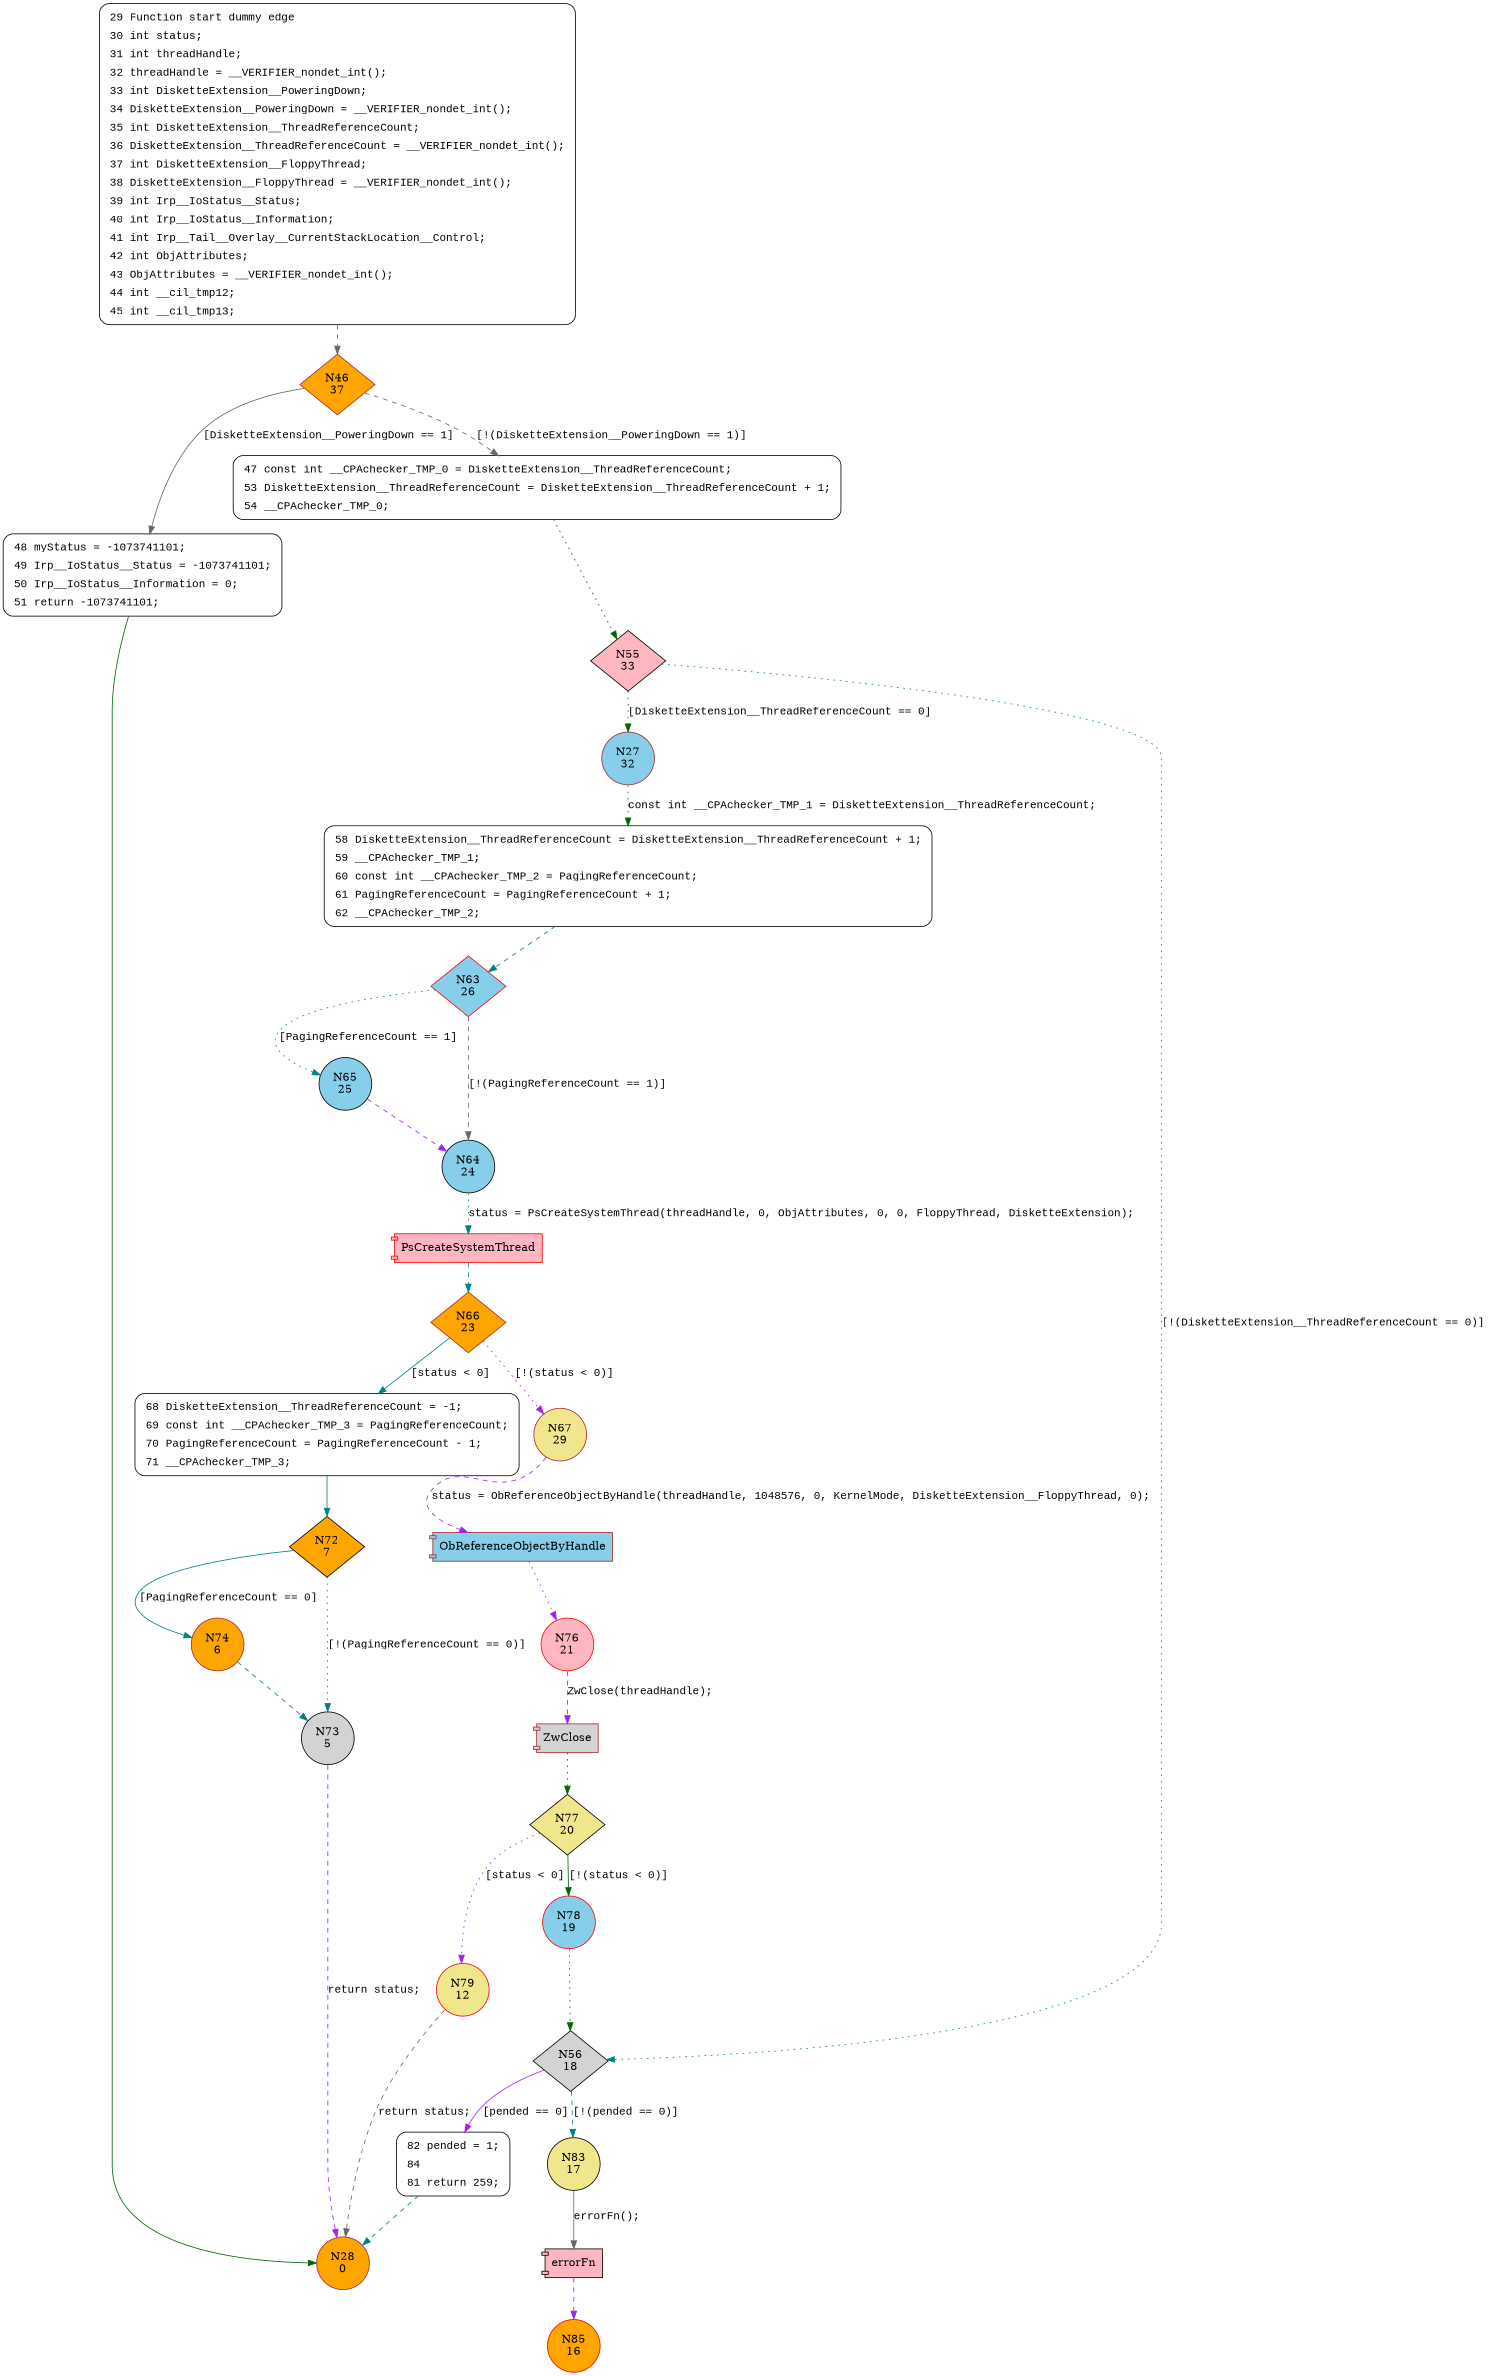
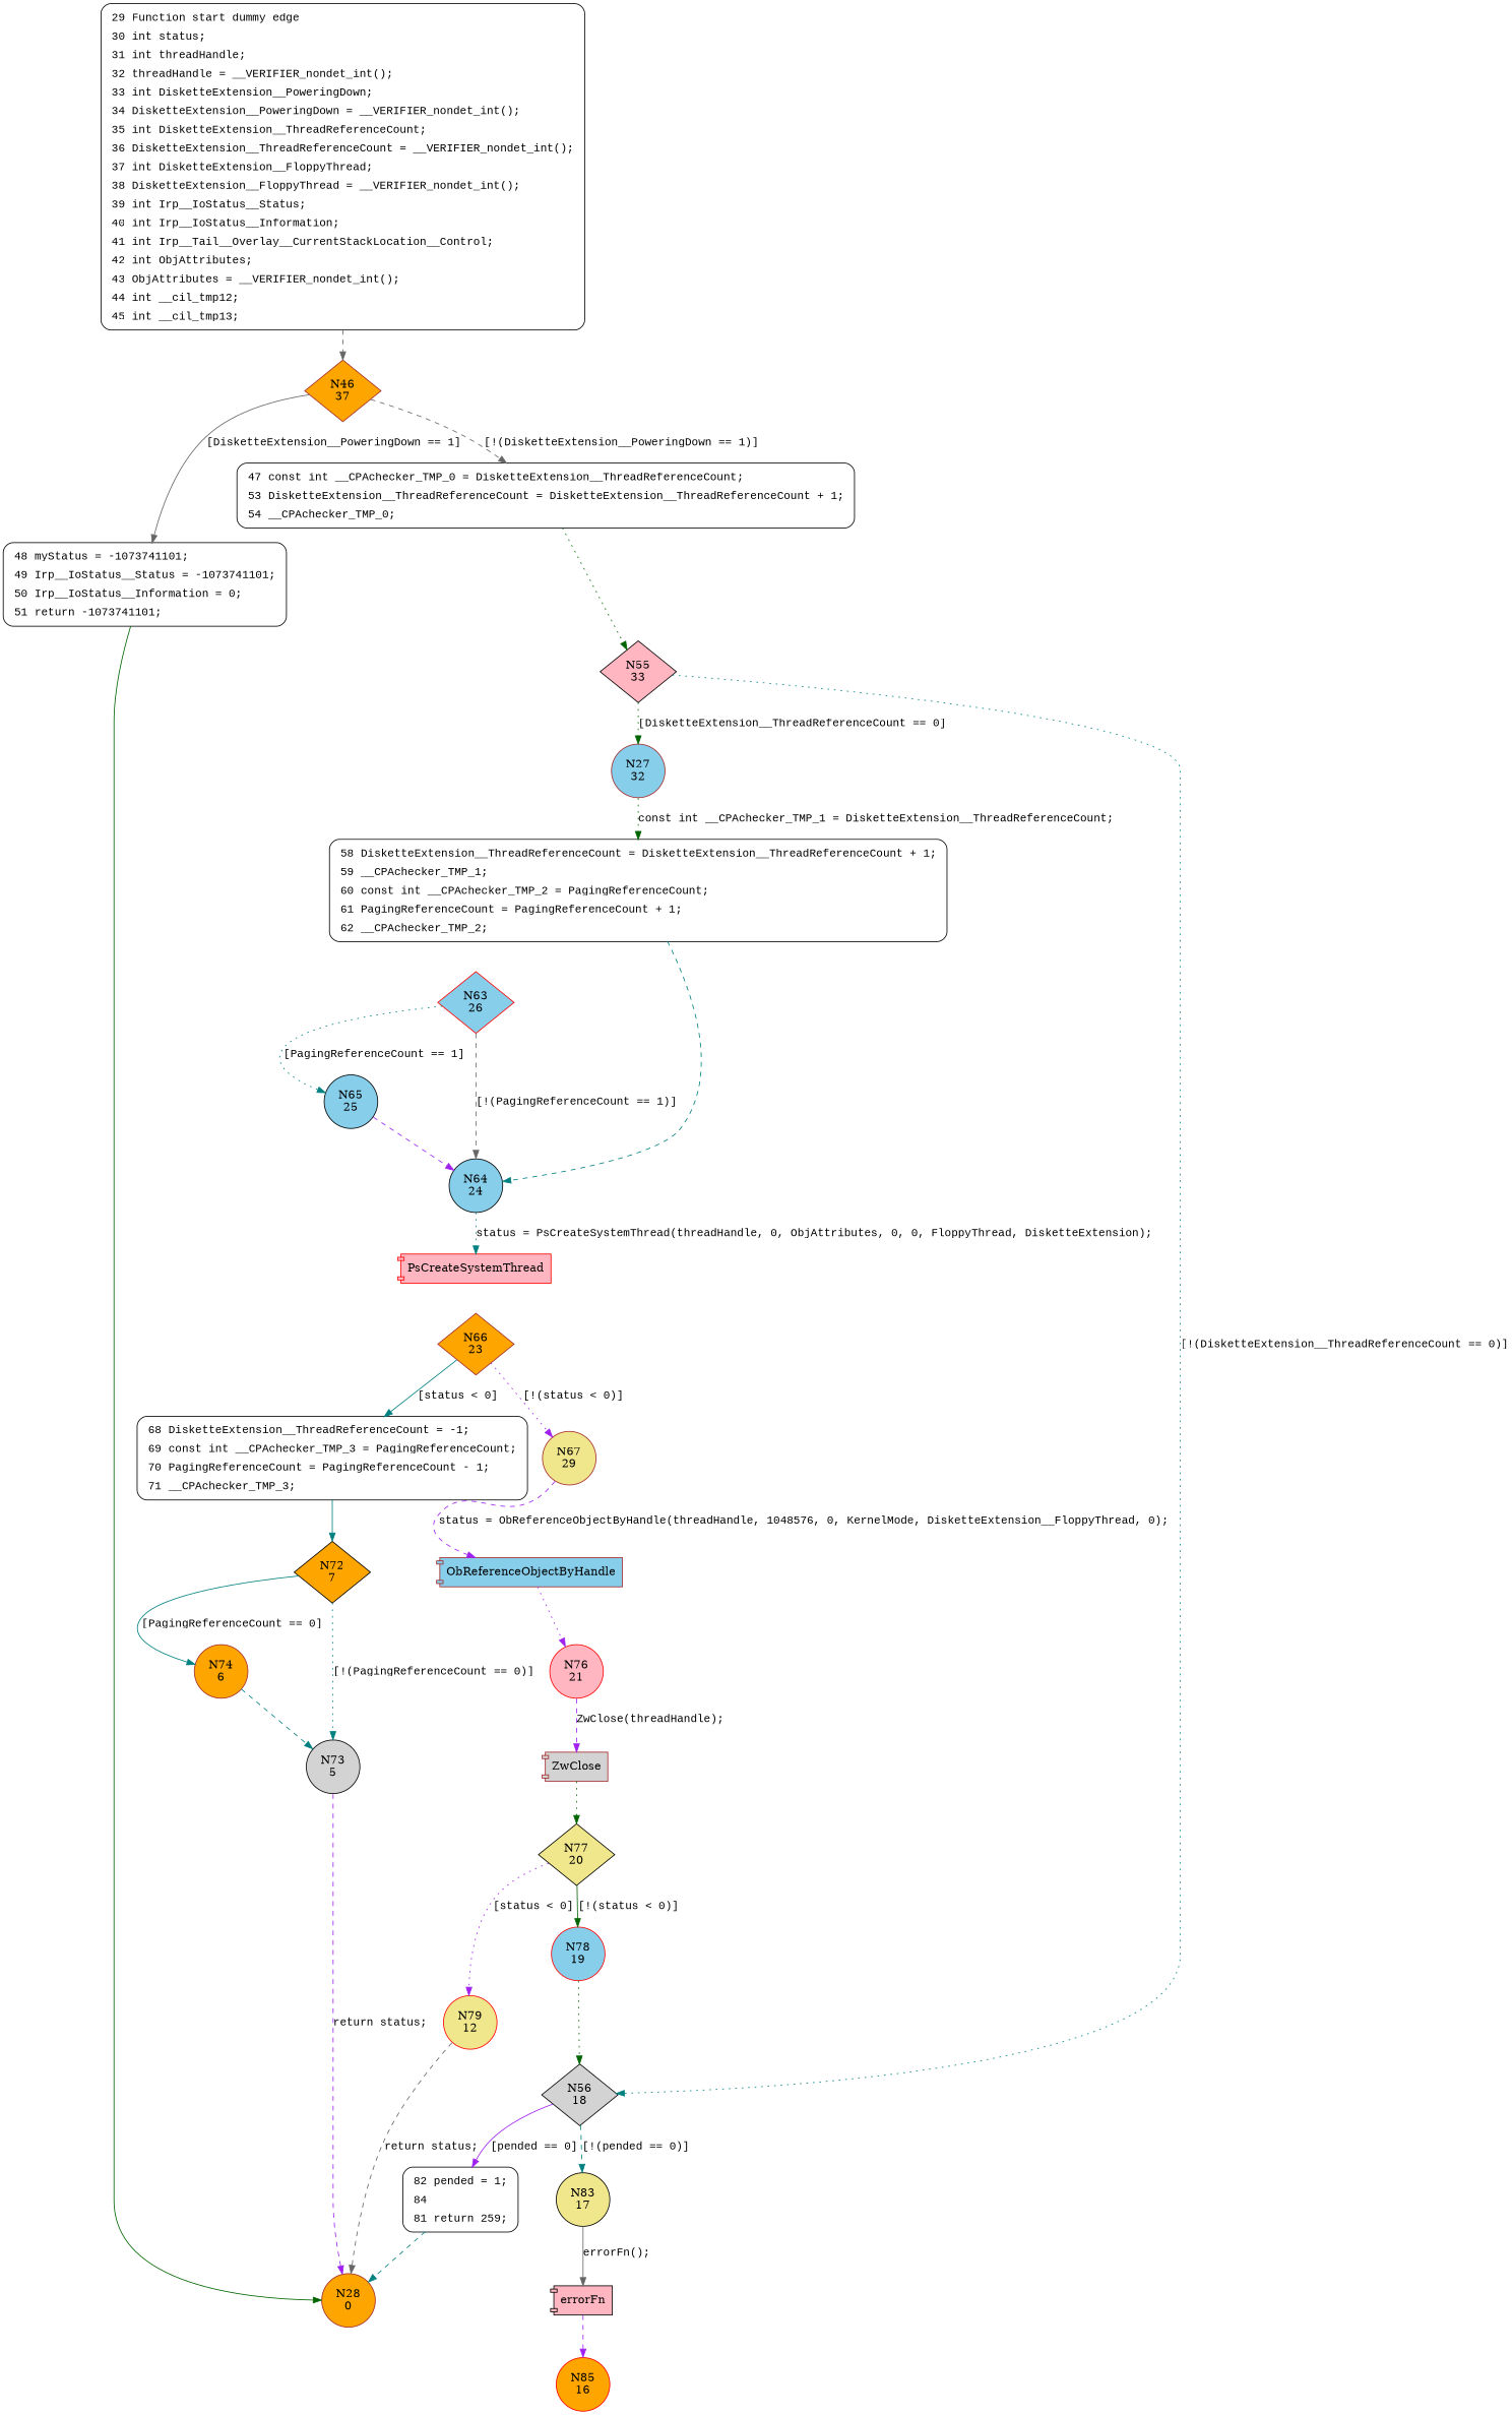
  digraph {
    node [color=black fillcolor=orange shape=circle style=filled]
    edge [color=teal fontname="Courier New" style=dashed]
    n1 [color=brown label="N46\n37" shape=diamond]
    n2 [fillcolor=white fontname="Courier New" label=<<table border="0" cellborder="0" cellpadding="3" bgcolor="white"><tr><td align="right">48</td><td align="left">myStatus = -1073741101;</td></tr><tr><td align="right">49</td><td align="left">Irp__IoStatus__Status = -1073741101;</td></tr><tr><td align="right">50</td><td align="left">Irp__IoStatus__Information = 0;</td></tr><tr><td align="right">51</td><td align="left">return -1073741101;</td></tr></table>> penwidth=1 shape=Mrecord style="filled,bold" color=""]
    n3 [fillcolor=white fontname="Courier New" label=<<table border="0" cellborder="0" cellpadding="3" bgcolor="white"><tr><td align="right">47</td><td align="left">const int __CPAchecker_TMP_0 = DisketteExtension__ThreadReferenceCount;</td></tr><tr><td align="right">53</td><td align="left">DisketteExtension__ThreadReferenceCount = DisketteExtension__ThreadReferenceCount + 1;</td></tr><tr><td align="right">54</td><td align="left">__CPAchecker_TMP_0;</td></tr></table>> penwidth=1 shape=Mrecord style="filled,bold" color=""]
    n4 [color=brown label="N28\n0"]
    n5 [fillcolor=lightpink label="N55\n33" shape=diamond]
    n6 [color=brown fillcolor=skyblue label="N27\n32"]
    n7 [fillcolor=lightgrey label="N56\n18" shape=diamond]
    n8 [fillcolor=white fontname="Courier New" label=<<table border="0" cellborder="0" cellpadding="3" bgcolor="white"><tr><td align="right">58</td><td align="left">DisketteExtension__ThreadReferenceCount = DisketteExtension__ThreadReferenceCount + 1;</td></tr><tr><td align="right">59</td><td align="left">__CPAchecker_TMP_1;</td></tr><tr><td align="right">60</td><td align="left">const int __CPAchecker_TMP_2 = PagingReferenceCount;</td></tr><tr><td align="right">61</td><td align="left">PagingReferenceCount = PagingReferenceCount + 1;</td></tr><tr><td align="right">62</td><td align="left">__CPAchecker_TMP_2;</td></tr></table>> penwidth=1 shape=Mrecord style="filled,bold" color=""]
    n9 [fillcolor=white fontname="Courier New" label=<<table border="0" cellborder="0" cellpadding="3" bgcolor="white"><tr><td align="right">82</td><td align="left">pended = 1;</td></tr><tr><td align="right">84</td><td align="left"></td></tr><tr><td align="right">81</td><td align="left">return 259;</td></tr></table>> penwidth=1 shape=Mrecord style="filled,bold" color=""]
    n10 [fillcolor=khaki label="N83\n17"]
    n11 [color=red fillcolor=skyblue label="N63\n26" shape=diamond]
    n12 [fillcolor=lightpink label=errorFn shape=component]
    n13 [color=red label="N85\n16"]
    n14 [fillcolor=skyblue label="N65\n25"]
    n15 [fillcolor=skyblue label="N64\n24"]
    n16 [color=red fillcolor=lightpink label=PsCreateSystemThread shape=component]
    n17 [color=brown label="N66\n23" shape=diamond]
    n18 [fillcolor=white fontname="Courier New" label=<<table border="0" cellborder="0" cellpadding="3" bgcolor="white"><tr><td align="right">68</td><td align="left">DisketteExtension__ThreadReferenceCount = -1;</td></tr><tr><td align="right">69</td><td align="left">const int __CPAchecker_TMP_3 = PagingReferenceCount;</td></tr><tr><td align="right">70</td><td align="left">PagingReferenceCount = PagingReferenceCount - 1;</td></tr><tr><td align="right">71</td><td align="left">__CPAchecker_TMP_3;</td></tr></table>> penwidth=1 shape=Mrecord style="filled,bold" color=""]
    n19 [color=brown fillcolor=khaki label="N67\n29"]
    n20 [label="N72\n7" shape=diamond]
    n21 [color=brown fillcolor=skyblue label=ObReferenceObjectByHandle shape=component]
    n22 [color=brown label="N74\n6"]
    n23 [fillcolor=lightgrey label="N73\n5"]
    n24 [color=red fillcolor=lightpink label="N76\n21"]
    n25 [color=brown fillcolor=lightgrey label=ZwClose shape=component]
    n26 [fillcolor=khaki label="N77\n20" shape=diamond]
    n27 [color=red fillcolor=khaki label="N79\n12"]
    n28 [color=red fillcolor=skyblue label="N78\n19"]
    n29 [fillcolor=white fontname="Courier New" label=<<table border="0" cellborder="0" cellpadding="3" bgcolor="white"><tr><td align="right">29</td><td align="left">Function start dummy edge</td></tr><tr><td align="right">30</td><td align="left">int status;</td></tr><tr><td align="right">31</td><td align="left">int threadHandle;</td></tr><tr><td align="right">32</td><td align="left">threadHandle = __VERIFIER_nondet_int();</td></tr><tr><td align="right">33</td><td align="left">int DisketteExtension__PoweringDown;</td></tr><tr><td align="right">34</td><td align="left">DisketteExtension__PoweringDown = __VERIFIER_nondet_int();</td></tr><tr><td align="right">35</td><td align="left">int DisketteExtension__ThreadReferenceCount;</td></tr><tr><td align="right">36</td><td align="left">DisketteExtension__ThreadReferenceCount = __VERIFIER_nondet_int();</td></tr><tr><td align="right">37</td><td align="left">int DisketteExtension__FloppyThread;</td></tr><tr><td align="right">38</td><td align="left">DisketteExtension__FloppyThread = __VERIFIER_nondet_int();</td></tr><tr><td align="right">39</td><td align="left">int Irp__IoStatus__Status;</td></tr><tr><td align="right">40</td><td align="left">int Irp__IoStatus__Information;</td></tr><tr><td align="right">41</td><td align="left">int Irp__Tail__Overlay__CurrentStackLocation__Control;</td></tr><tr><td align="right">42</td><td align="left">int ObjAttributes;</td></tr><tr><td align="right">43</td><td align="left">ObjAttributes = __VERIFIER_nondet_int();</td></tr><tr><td align="right">44</td><td align="left">int __cil_tmp12;</td></tr><tr><td align="right">45</td><td align="left">int __cil_tmp13;</td></tr></table>> penwidth=1 shape=Mrecord style="filled,bold" color=""]
    n1 -> n2 [color=gray40 label="[DisketteExtension__PoweringDown == 1]" style=solid]
    n1 -> n3 [color=gray40 label="[!(DisketteExtension__PoweringDown == 1)]"]
    n2 -> n4 [color=darkgreen style=solid fontname=""]
    n3 -> n5 [color=darkgreen style=dotted fontname=""]
    n5 -> n6 [color=darkgreen label="[DisketteExtension__ThreadReferenceCount == 0]" style=dotted]
    n5 -> n7 [label="[!(DisketteExtension__ThreadReferenceCount == 0)]" style=dotted]
    n6 -> n8 [color=darkgreen label="const int __CPAchecker_TMP_1 = DisketteExtension__ThreadReferenceCount;" style=dotted]
    n7 -> n9 [color=purple label="[pended == 0]" style=solid]
    n7 -> n10 [label="[!(pended == 0)]"]
-   n8 -> n11 [fontname=""]
+   n8 -> n15 [fontname=""]
    n9 -> n4 [fontname=""]
    n10 -> n12 [color=gray40 label="errorFn();" style=solid]
    n11 -> n14 [label="[PagingReferenceCount == 1]" style=dotted]
    n11 -> n15 [color=gray40 label="[!(PagingReferenceCount == 1)]"]
    n12 -> n13 [color=purple]
    n14 -> n15 [color=purple]
    n15 -> n16 [label="status = PsCreateSystemThread(threadHandle, 0, ObjAttributes, 0, 0, FloppyThread, DisketteExtension);" style=dotted]
-   n16 -> n17
    n17 -> n18 [label="[status < 0]" style=solid]
    n17 -> n19 [color=purple label="[!(status < 0)]" style=dotted]
    n18 -> n20 [style=solid fontname=""]
    n19 -> n21 [color=purple label="status = ObReferenceObjectByHandle(threadHandle, 1048576, 0, KernelMode, DisketteExtension__FloppyThread, 0);"]
    n20 -> n22 [label="[PagingReferenceCount == 0]" style=solid]
    n20 -> n23 [label="[!(PagingReferenceCount == 0)]" style=dotted]
    n21 -> n24 [color=purple style=dotted]
    n22 -> n23
    n23 -> n4 [color=purple label="return status;"]
    n24 -> n25 [color=purple label="ZwClose(threadHandle);"]
    n25 -> n26 [color=darkgreen style=dotted]
    n26 -> n27 [color=purple label="[status < 0]" style=dotted]
    n26 -> n28 [color=darkgreen label="[!(status < 0)]" style=solid]
    n27 -> n4 [color=gray40 label="return status;"]
    n28 -> n7 [color=darkgreen style=dotted]
    n29 -> n1 [color=gray40 fontname=""]
  }
